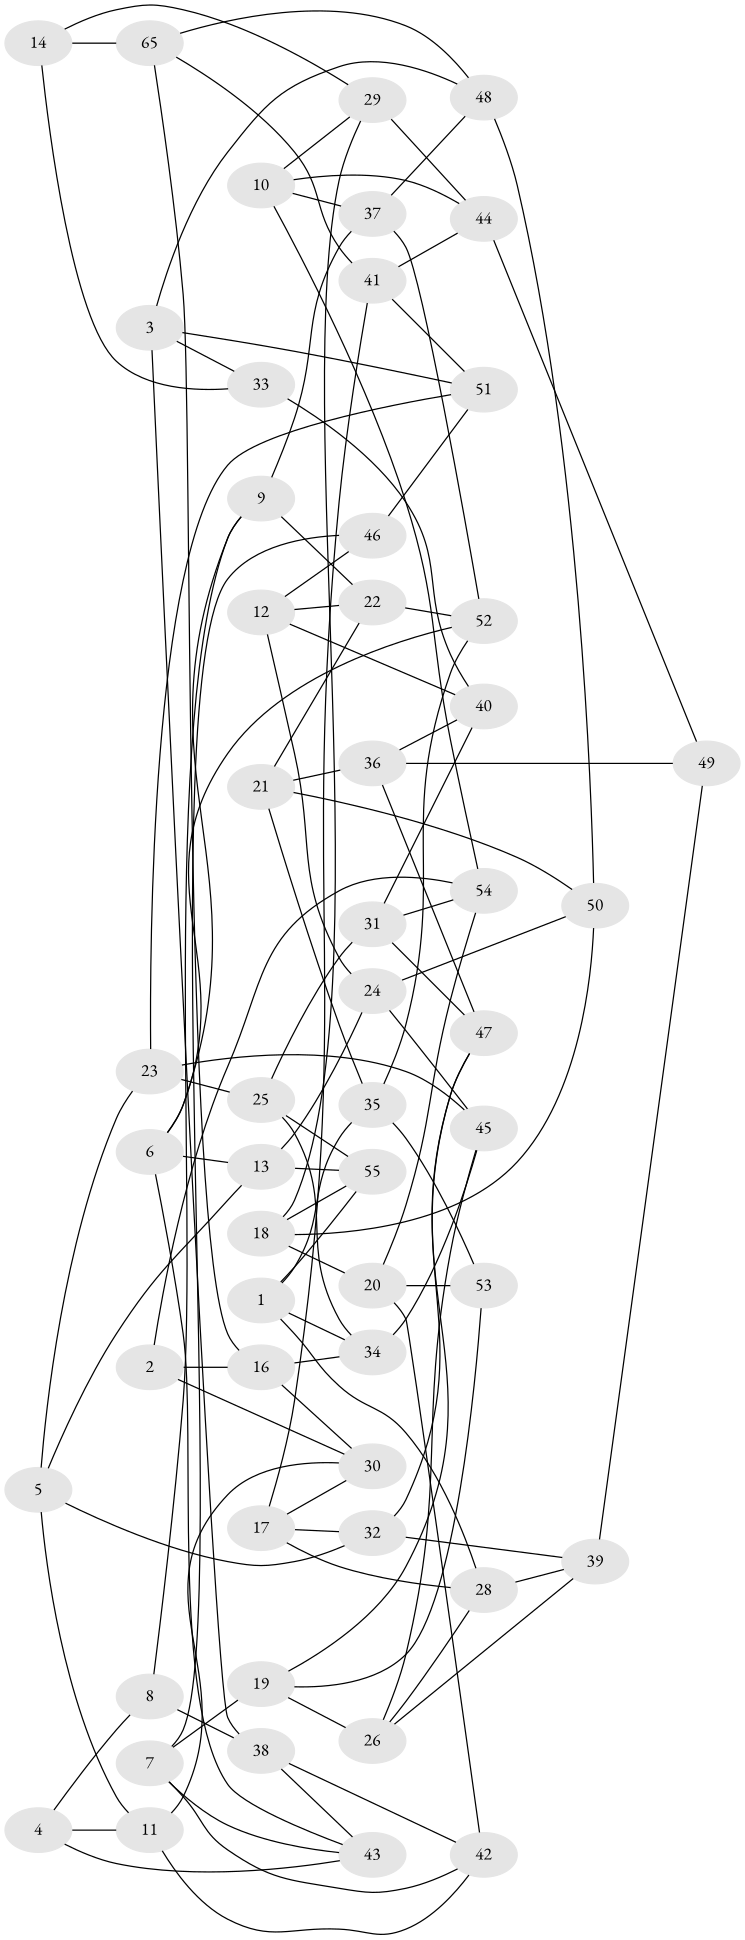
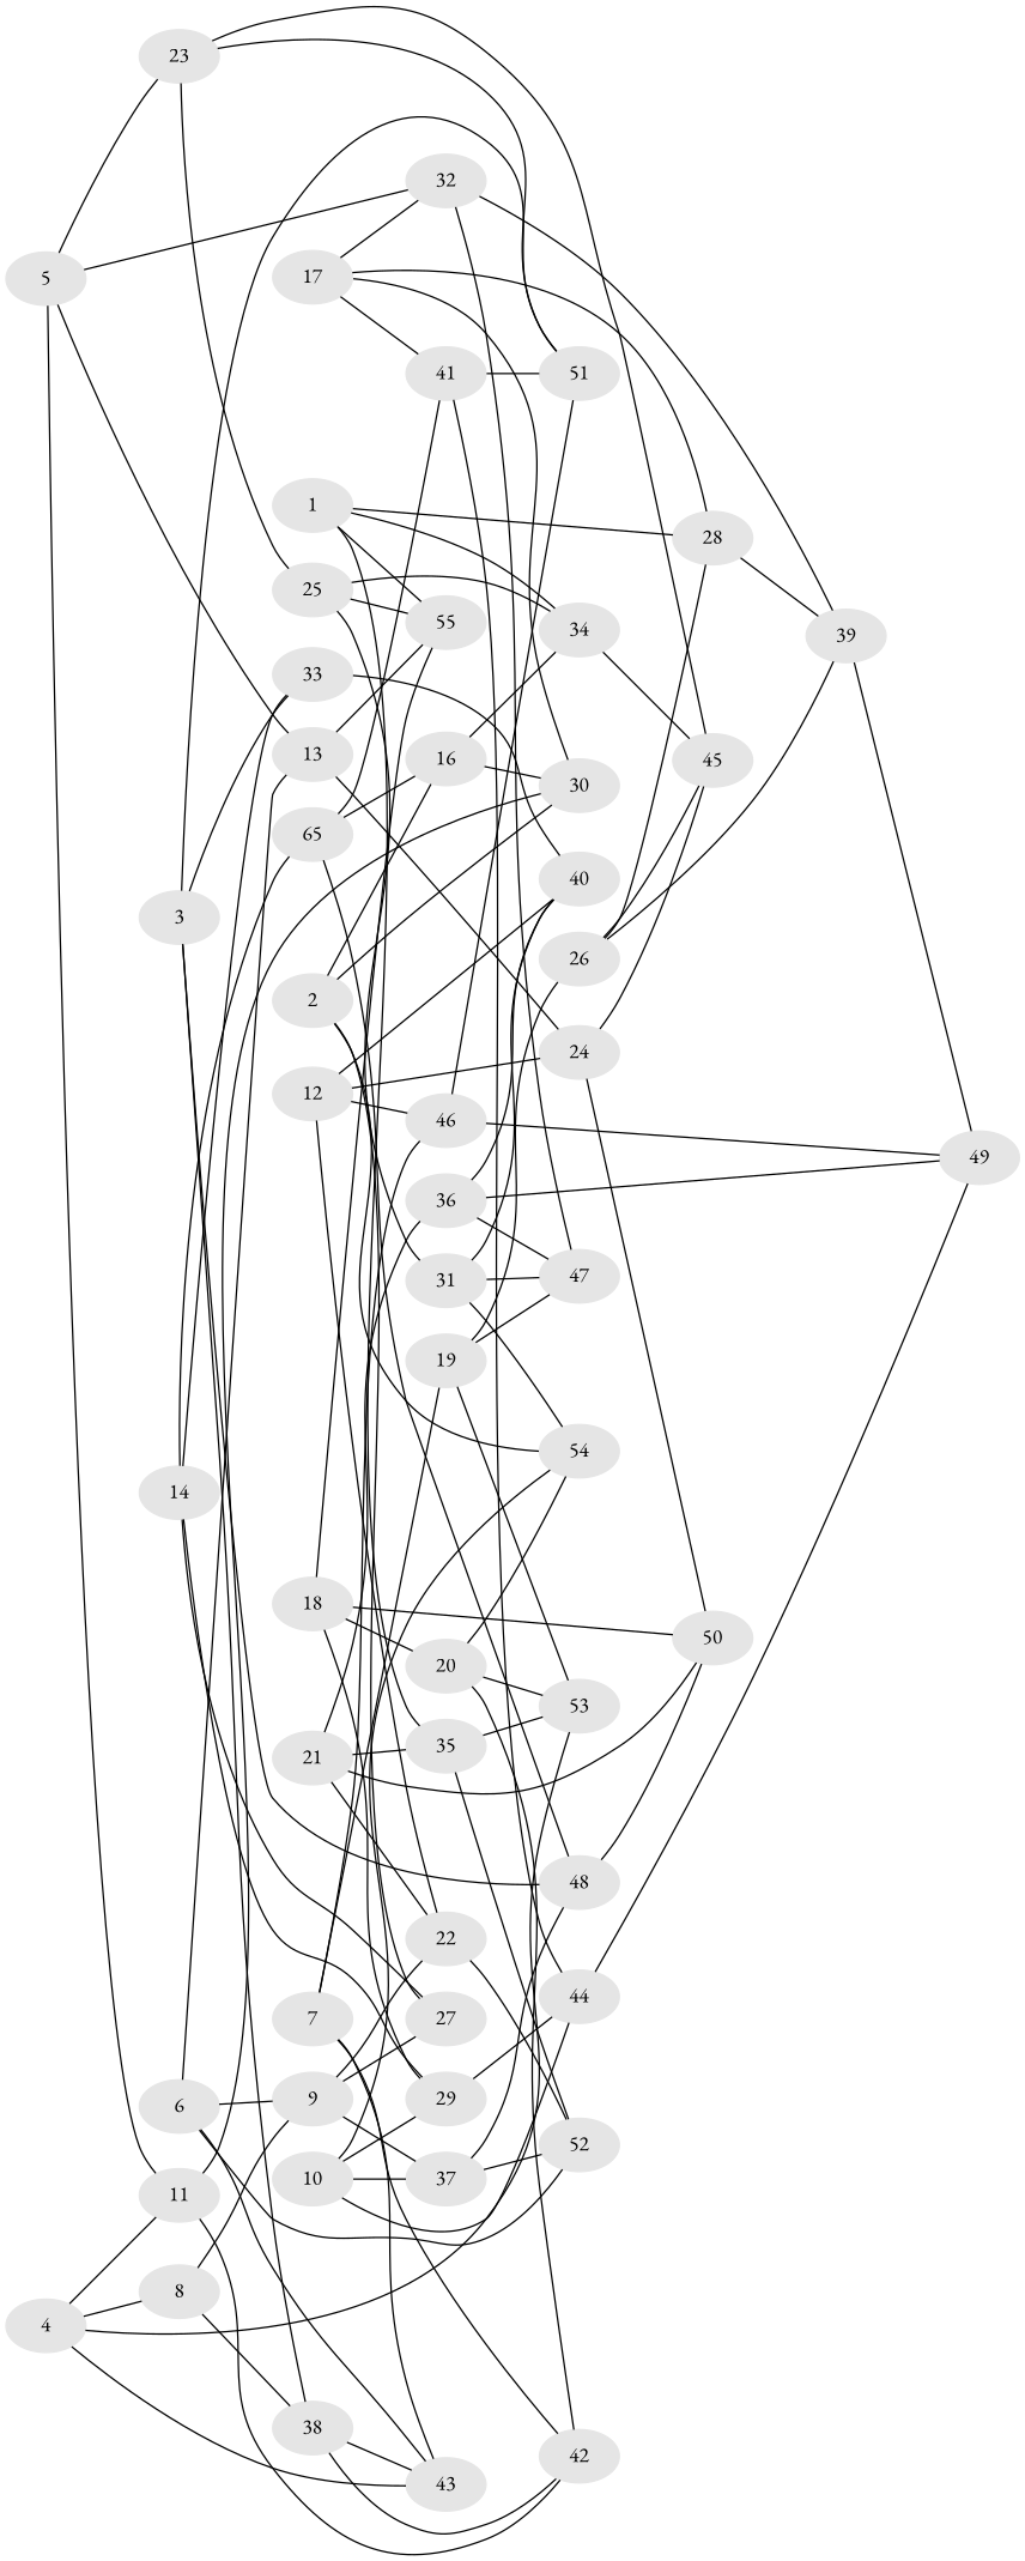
  graph {
    fontname="EB Garamond"
    rankdir=LR
    node [color=gray90 fontname="EB Garamond" style=filled]
    edge [fontname="EB Garamond"]
    1
    28
    34
    35
    55
    39
    45
    53
    52
    2
    16
+   27
    30
    54
    3
    33
    38
    48
    51
    40
    43
    42
    50
    4
    8
    11
    9
    5
    13
    23
    32
    24
    25
    47
    6
    7
    19
    46
    26
    49
    22
    37
    10
    29
    44
    12
    14
    n48 [label=65]
    41
    17
    18
    20
    21
    36
    31
    1 -- 28
    1 -- 34
    1 -- 35
    1 -- 55
    28 -- 39
    34 -- 45
    35 -- 53
    35 -- 52
    39 -- 49
    2 -- 16
+   2 -- 27
    2 -- 30
    2 -- 54
    16 -- 34
    16 -- 30
    3 -- 33
    3 -- 38
    3 -- 48
    3 -- 51
    33 -- 40
    38 -- 43
    38 -- 42
    48 -- 50
+   4 -- 53
    4 -- 43
    4 -- 8
    4 -- 11
    8 -- 38
    8 -- 9
    11 -- 30
    11 -- 42
+   9 -- 27
    9 -- 22
    9 -- 37
    5 -- 11
    5 -- 13
    5 -- 23
    5 -- 32
    13 -- 55
    13 -- 24
    23 -- 45
    23 -- 51
    23 -- 25
    32 -- 39
    32 -- 47
    24 -- 45
    24 -- 50
    25 -- 34
    25 -- 55
    25 -- 31
    6 -- 52
    6 -- 43
    6 -- 9
    6 -- 13
    7 -- 43
    7 -- 42
    7 -- 19
    7 -- 46
    19 -- 53
    19 -- 47
    19 -- 26
    46 -- 51
+   46 -- 49
    26 -- 28
    26 -- 39
    26 -- 45
    22 -- 52
    37 -- 52
    37 -- 48
    10 -- 54
    10 -- 37
    10 -- 29
    10 -- 44
    29 -- 44
    44 -- 49
    12 -- 40
    12 -- 24
    12 -- 46
    12 -- 22
+   14 -- 27
    14 -- 33
    14 -- 29
    14 -- n48
    n48 -- 16
    n48 -- 48
    n48 -- 41
    41 -- 51
    41 -- 44
    17 -- 28
    17 -- 30
    17 -- 32
    17 -- 41
    18 -- 55
    18 -- 50
    18 -- 29
    18 -- 20
    20 -- 53
    20 -- 54
    20 -- 42
    21 -- 35
    21 -- 50
    21 -- 22
    21 -- 36
    36 -- 40
    36 -- 47
    36 -- 49
    31 -- 54
    31 -- 40
    31 -- 47
  }
